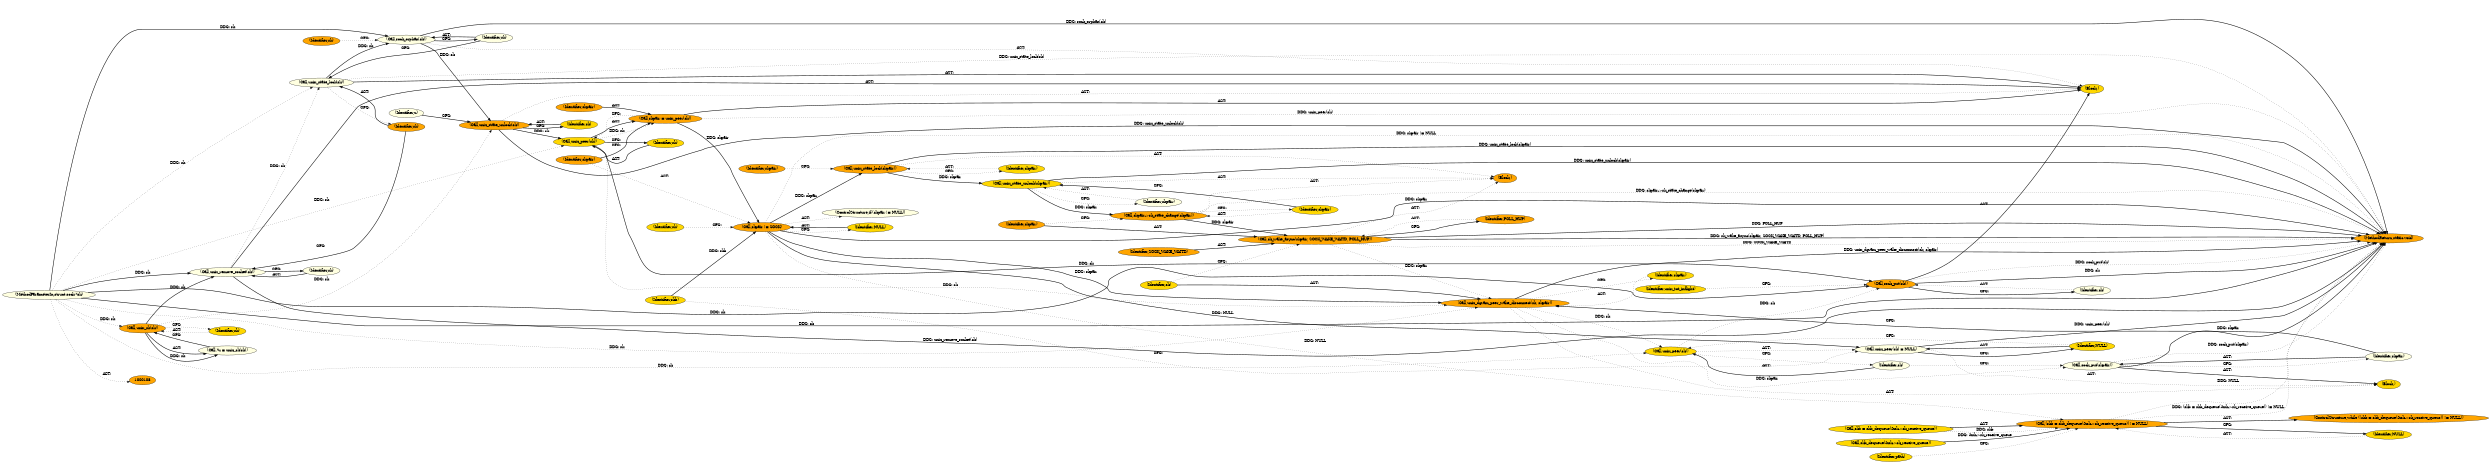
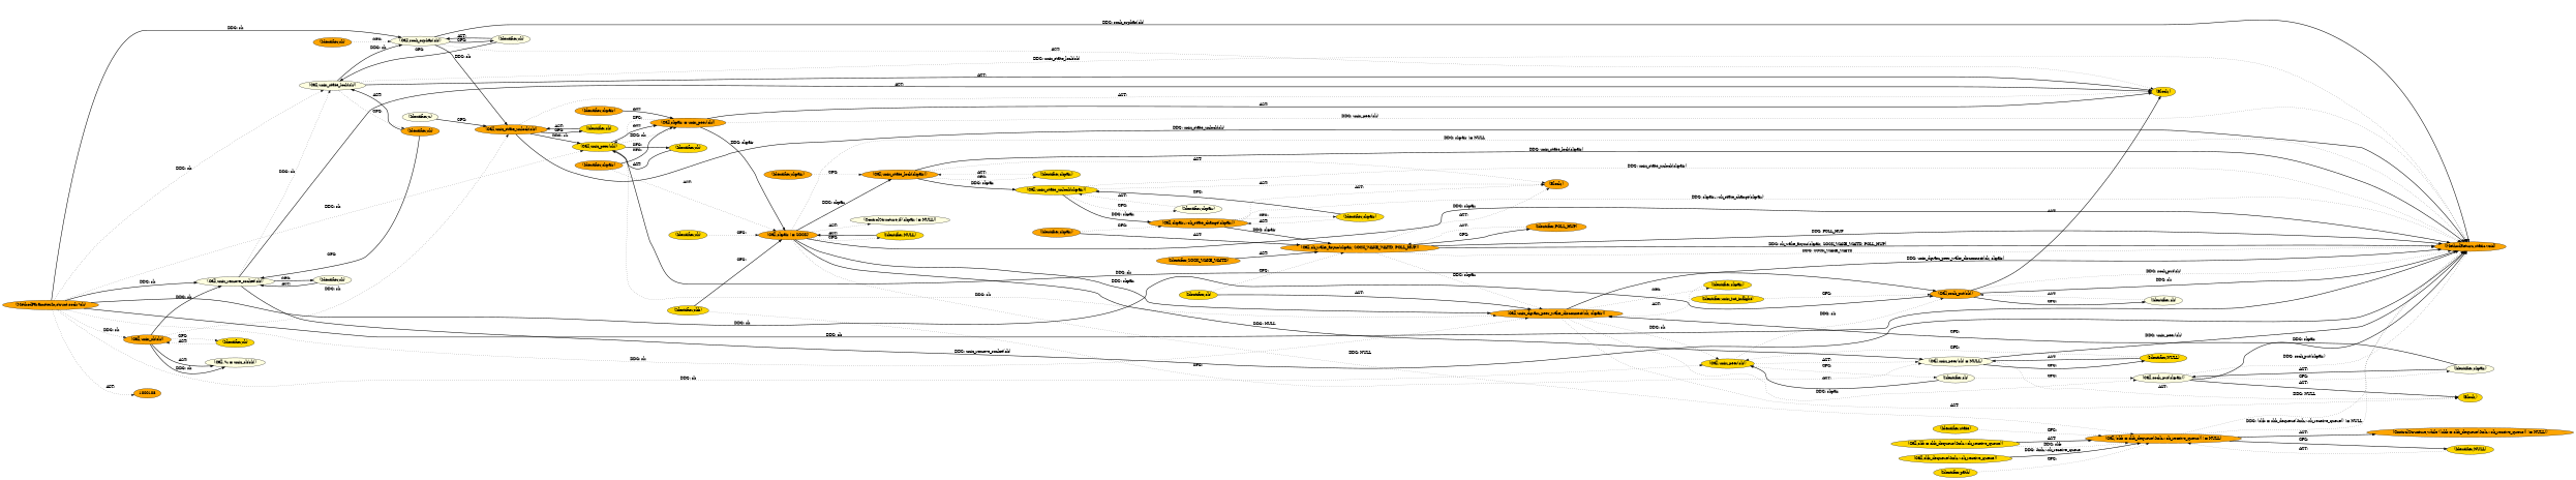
  digraph {
    rankdir=LR
    node [fillcolor=orange style=filled]
    edge [style=bold]
    n1 [fillcolor=lightyellow label="(Call,unix_remove_socket(sk))"]
    n2 [fillcolor=lightyellow label="(Call,unix_state_lock(sk))"]
    n3 [label="(MethodReturn,static void)"]
    n4 [fillcolor=lightyellow label="(Identifier,sk)"]
    n5 [fillcolor=gold label="(Block,)"]
    n6 [fillcolor=lightyellow label="(Call,sock_orphan(sk))"]
    n7 [label="(Identifier,sk)"]
    n8 [label="(Call,unix_sk(sk))"]
    n9 [fillcolor=lightyellow label="(Call,*u = unix_sk(sk))"]
    n10 [fillcolor=gold label="(Identifier,sk)"]
    n11 [label="(Call,unix_state_unlock(sk))"]
-   n12 [fillcolor=lightyellow label="(MethodParameterIn,struct sock *sk)"]
+   n12 [label="(MethodParameterIn,struct sock *sk)"]
    n13 [fillcolor=gold label="(Call,unix_peer(sk))"]
    n14 [label="(Call,unix_dgram_peer_wake_disconnect(sk, skpair))"]
    n15 [fillcolor=gold label="(Call,unix_peer(sk))"]
    n16 [label="(Call,sock_put(sk))"]
    1000108
    n18 [fillcolor=lightyellow label="(Identifier,sk)"]
    n19 [fillcolor=gold label="(Identifier,sk)"]
    n20 [label="(Call,skpair = unix_peer(sk))"]
    n21 [fillcolor=gold label="(Identifier,sk)"]
    n22 [fillcolor=lightyellow label="(Call,sock_put(skpair))"]
    n23 [fillcolor=gold label="(Identifier,skpair)"]
    n24 [fillcolor=gold label="(Block,)"]
    n25 [fillcolor=lightyellow label="(Call,unix_peer(sk) = NULL)"]
    n26 [fillcolor=lightyellow label="(Identifier,sk)"]
    n27 [fillcolor=lightyellow label="(Identifier,sk)"]
    n28 [label="(Call,skpair != SOCK)"]
    n29 [label="(Call,unix_state_lock(skpair))"]
    n30 [label="(Call,(skb = skb_dequeue(&sk->sk_receive_queue)) != NULL)"]
    n31 [fillcolor=lightyellow label="(ControlStructure,if (skpair != NULL))"]
    n32 [fillcolor=gold label="(Identifier,NULL)"]
    n33 [fillcolor=gold label="(Call,unix_state_unlock(skpair))"]
    n34 [label="(Block,)"]
    n35 [fillcolor=gold label="(Identifier,skpair)"]
    n36 [fillcolor=gold label="(Identifier,NULL)"]
    n37 [label="(ControlStructure,while ((skb = skb_dequeue(&sk->sk_receive_queue)) != NULL))"]
    n38 [fillcolor=gold label="(Identifier,NULL)"]
    n39 [label="(Call,skpair->sk_state_change(skpair))"]
    n40 [fillcolor=lightyellow label="(Identifier,skpair)"]
    n41 [label="(Call,sk_wake_async(skpair, SOCK_WAKE_WAITD, POLL_HUP))"]
    n42 [fillcolor=gold label="(Identifier,skpair)"]
    n43 [label="(Identifier,POLL_HUP)"]
    n44 [fillcolor=lightyellow label="(Identifier,skpair)"]
+   n45 [fillcolor=gold label="(Identifier,state)"]
    n46 [fillcolor=gold label="(Call,skb = skb_dequeue(&sk->sk_receive_queue))"]
    n47 [label="(Identifier,skpair)"]
    n48 [fillcolor=gold label="(Identifier,skb)"]
    n49 [fillcolor=gold label="(Call,skb_dequeue(&sk->sk_receive_queue))"]
    n50 [fillcolor=gold label="(Identifier,unix_tot_inflight)"]
    n51 [label="(Identifier,skpair)"]
    n52 [label="(Identifier,sk)"]
    n53 [label="(Identifier,skpair)"]
    n54 [fillcolor=gold label="(Identifier,sk)"]
    n55 [fillcolor=gold label="(Identifier,path)"]
    n56 [label="(Identifier,skpair)"]
    n57 [fillcolor=gold label="(Identifier,sk)"]
    n58 [label="(Identifier,SOCK_WAKE_WAITD)"]
    n59 [fillcolor=lightyellow label="(Identifier,u)"]
    n1 -> n2 [label="DDG: sk" style=dotted]
    n1 -> n3 [label="DDG: unix_remove_socket(sk)"]
    n1 -> n4 [label="CFG: "]
    n1 -> n5 [label="AST: "]
    n2 -> n3 [label="DDG: unix_state_lock(sk)" style=dotted]
    n2 -> n5 [label="AST: "]
    n2 -> n6 [label="DDG: sk"]
    n2 -> n7 [label="CFG: " style=dotted]
    n4 -> n1 [label="AST: "]
    n6 -> n3 [label="DDG: sock_orphan(sk)"]
    n6 -> n5 [label="AST: " style=dotted]
    n6 -> n11 [label="DDG: sk"]
    n6 -> n18 [label="CFG: "]
    n7 -> n1 [label="CFG: "]
    n7 -> n2 [label="AST: "]
    n8 -> n1 [label="DDG: sk"]
    n8 -> n9 [label="AST: "]
    n8 -> n9 [label="DDG: sk"]
    n8 -> n10 [label="CFG: " style=dotted]
    n8 -> n11 [label="DDG: sk" style=dotted]
-   n9 -> n8 [label="CFG: "]
    n10 -> n8 [label="AST: " style=dotted]
    n11 -> n3 [label="DDG: unix_state_unlock(sk)"]
    n11 -> n5 [label="AST: " style=dotted]
    n11 -> n13 [label="DDG: sk"]
    n11 -> n19 [label="CFG: "]
    n12 -> n1 [label="DDG: sk"]
    n12 -> n2 [label="DDG: sk" style=dotted]
    n12 -> n3 [label="DDG: sk"]
    n12 -> n6 [label="DDG: sk"]
    n12 -> n8 [label="DDG: sk" style=dotted]
    n12 -> n13 [label="DDG: sk" style=dotted]
    n12 -> n14 [label="DDG: sk" style=dotted]
    n12 -> n15 [label="DDG: sk" style=dotted]
    n12 -> n16 [label="DDG: sk"]
    n12 -> 1000108 [label="AST: " style=dotted]
    n13 -> n14 [label="DDG: sk" style=dotted]
    n13 -> n16 [label="DDG: sk"]
    n13 -> n20 [label="AST: "]
    n13 -> n20 [label="DDG: sk" style=dotted]
    n13 -> n21 [label="CFG: "]
    n14 -> n3 [label="DDG: unix_dgram_peer_wake_disconnect(sk, skpair)"]
    n14 -> n15 [label="DDG: sk" style=dotted]
    n14 -> n22 [label="DDG: skpair" style=dotted]
    n14 -> n23 [label="CFG: " style=dotted]
    n14 -> n24 [label="AST: " style=dotted]
    n15 -> n16 [label="DDG: sk" style=dotted]
    n15 -> n25 [label="AST: " style=dotted]
    n15 -> n26 [label="CFG: " style=dotted]
    n16 -> n3 [label="DDG: sock_put(sk)" style=dotted]
    n16 -> n3 [label="DDG: sk"]
    n16 -> n5 [label="AST: "]
    n16 -> n27 [label="CFG: "]
    n18 -> n2 [label="CFG: "]
    n18 -> n6 [label="AST: "]
    n19 -> n11 [label="AST: "]
    n20 -> n3 [label="DDG: unix_peer(sk)" style=dotted]
    n20 -> n5 [label="AST: "]
    n20 -> n13 [label="CFG: " style=dotted]
    n20 -> n28 [label="DDG: skpair"]
    n21 -> n13 [label="AST: "]
    n22 -> n3 [label="DDG: sock_put(skpair)" style=dotted]
    n22 -> n3 [label="DDG: skpair"]
    n22 -> n24 [label="AST: "]
    n22 -> n44 [label="CFG: " style=dotted]
    n23 -> n14 [label="AST: " style=dotted]
    n25 -> n3 [label="DDG: unix_peer(sk)"]
    n25 -> n24 [label="AST: " style=dotted]
    n25 -> n36 [label="CFG: "]
    n26 -> n15 [label="AST: "]
    n26 -> n22 [label="CFG: " style=dotted]
    n27 -> n16 [label="AST: " style=dotted]
    n28 -> n3 [label="DDG: skpair != NULL" style=dotted]
    n28 -> n3 [label="DDG: skpair"]
    n28 -> n14 [label="DDG: skpair"]
    n28 -> n25 [label="DDG: NULL"]
    n28 -> n29 [label="DDG: skpair"]
    n28 -> n30 [label="DDG: NULL" style=dotted]
    n28 -> n31 [label="AST: " style=dotted]
    n28 -> n32 [label="CFG: " style=dotted]
    n29 -> n3 [label="DDG: unix_state_lock(skpair)"]
    n29 -> n33 [label="DDG: skpair"]
    n29 -> n34 [label="AST: " style=dotted]
    n29 -> n35 [label="CFG: " style=dotted]
    n30 -> n3 [label="DDG: NULL" style=dotted]
    n30 -> n3 [label="DDG: (skb = skb_dequeue(&sk->sk_receive_queue)) != NULL" style=dotted]
    n30 -> n37 [label="AST: "]
    n30 -> n38 [label="CFG: "]
    n32 -> n28 [label="AST: "]
-   n33 -> n3 [label="DDG: unix_state_unlock(skpair)"]
+   n33 -> n3 [label="DDG: unix_state_unlock(skpair)" style=dotted]
    n33 -> n34 [label="AST: " style=dotted]
    n33 -> n39 [label="DDG: skpair"]
    n33 -> n40 [label="CFG: " style=dotted]
    n35 -> n29 [label="AST: " style=dotted]
    n36 -> n15 [label="CFG: " style=dotted]
    n36 -> n25 [label="AST: "]
    n38 -> n30 [label="AST: " style=dotted]
    n39 -> n3 [label="DDG: skpair->sk_state_change(skpair)" style=dotted]
    n39 -> n34 [label="AST: " style=dotted]
    n39 -> n41 [label="DDG: skpair"]
    n39 -> n42 [label="CFG: " style=dotted]
    n40 -> n33 [label="AST: " style=dotted]
    n41 -> n3 [label="DDG: SOCK_WAKE_WAITD" style=dotted]
    n41 -> n3 [label="DDG: POLL_HUP"]
    n41 -> n3 [label="DDG: sk_wake_async(skpair, SOCK_WAKE_WAITD, POLL_HUP)"]
    n41 -> n14 [label="DDG: skpair" style=dotted]
    n41 -> n34 [label="AST: " style=dotted]
    n41 -> n43 [label="CFG: "]
    n42 -> n33 [label="CFG: "]
    n42 -> n39 [label="AST: " style=dotted]
    n43 -> n41 [label="AST: " style=dotted]
    n44 -> n14 [label="CFG: "]
    n44 -> n22 [label="AST: "]
+   n45 -> n30 [label="CFG: " style=dotted]
    n46 -> n30 [label="AST: "]
    n46 -> n30 [label="DDG: skb" style=dotted]
    n47 -> n39 [label="CFG: " style=dotted]
    n47 -> n41 [label="AST: "]
    n48 -> n25 [label="CFG: " style=dotted]
-   n48 -> n28 [label="DDG: skb"]
+   n48 -> n28 [label="CFG: "]
    n49 -> n30 [label="DDG: &sk->sk_receive_queue"]
    n50 -> n16 [label="CFG: " style=dotted]
    n51 -> n20 [label="AST: "]
    n52 -> n6 [label="CFG: " style=dotted]
    n53 -> n29 [label="CFG: " style=dotted]
    n54 -> n14 [label="AST: "]
    n54 -> n41 [label="CFG: " style=dotted]
    n55 -> n30 [label="CFG: " style=dotted]
    n56 -> n20 [label="CFG: "]
    n56 -> n28 [label="AST: " style=dotted]
    n57 -> n28 [label="CFG: " style=dotted]
    n58 -> n41 [label="AST: "]
    n59 -> n11 [label="CFG: "]
  }
